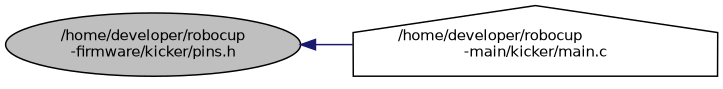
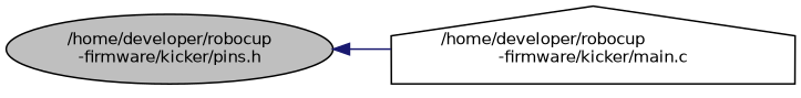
  digraph {
    rankdir=LR
    node [color=black fontname=Helvetica fontsize=10 style=filled]
    n1 [fillcolor=grey75 fontcolor=black height=0.2 label="/home/developer/robocup\l-firmware/kicker/pins.h" shape=ellipse width=0.4]
-   n2 [fillcolor=white height=0.2 label="/home/developer/robocup\l-main/kicker/main.c" shape=house width=0.4]
+   n2 [fillcolor=white height=0.2 label="/home/developer/robocup\l-firmware/kicker/main.c" shape=house width=0.4]
    n1 -> n2 [color=midnightblue dir=back fontname=Helvetica fontsize=10 labelfontname=Helvetica labelfontsize=10 style=solid]
  }
